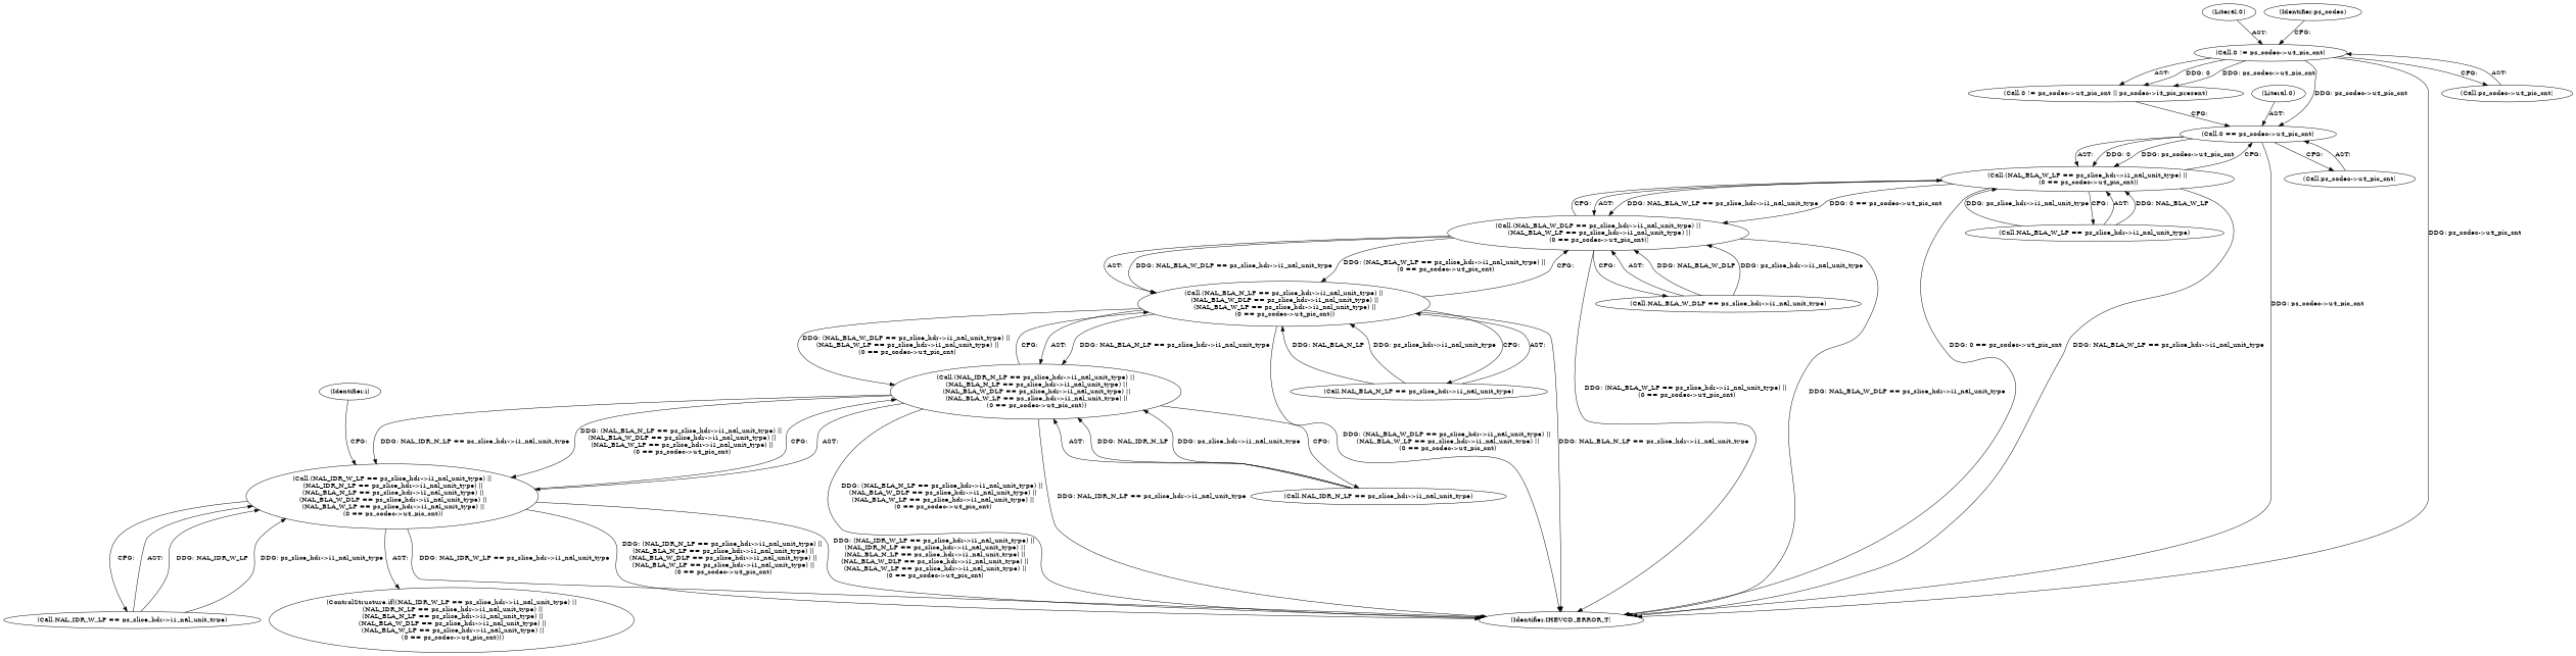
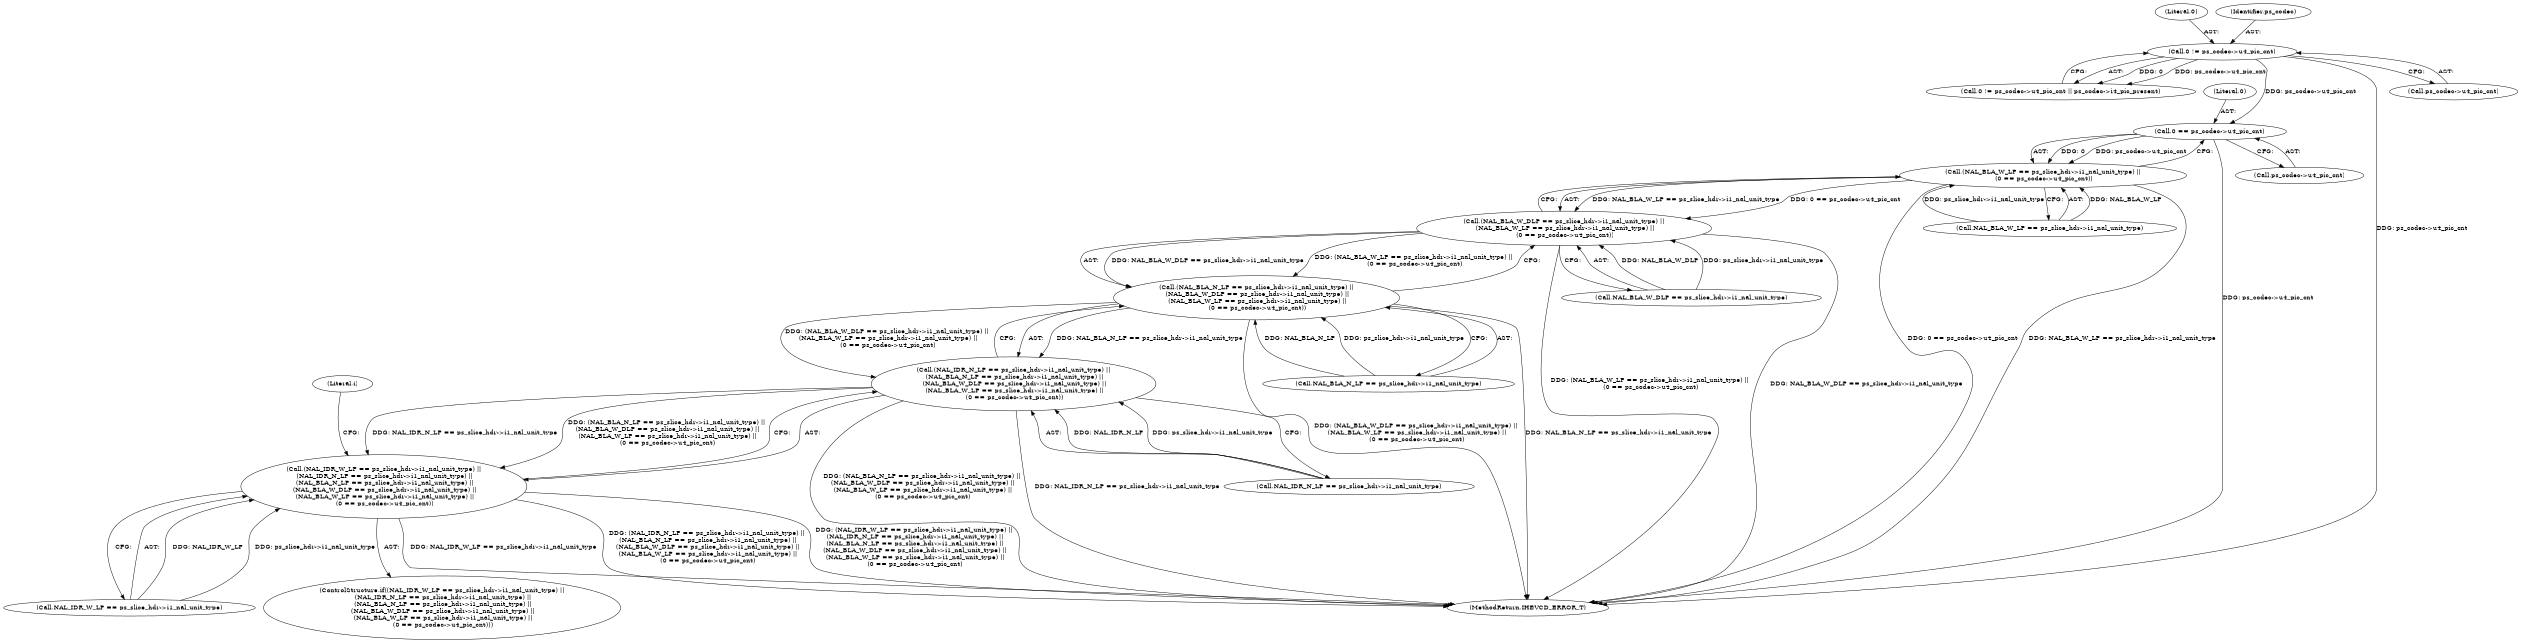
  digraph {
    n1 [label="(Call,0 == ps_codec->u4_pic_cnt)"]
    n2 [label="(Call,(NAL_BLA_W_LP == ps_slice_hdr->i1_nal_unit_type) ||\n (0 == ps_codec->u4_pic_cnt))"]
    n3 [label="(Call,ps_codec->u4_pic_cnt)"]
-   n4 [label="(Identifier,IHEVCD_ERROR_T)"]
+   n4 [label="(MethodReturn,IHEVCD_ERROR_T)"]
    n5 [label="(Call,(NAL_BLA_W_DLP == ps_slice_hdr->i1_nal_unit_type) ||\n (NAL_BLA_W_LP == ps_slice_hdr->i1_nal_unit_type) ||\n (0 == ps_codec->u4_pic_cnt))"]
    n6 [label="(Call,NAL_BLA_W_LP == ps_slice_hdr->i1_nal_unit_type)"]
    n7 [label="(Call,0 != ps_codec->u4_pic_cnt)"]
    n8 [label="(Call,0 != ps_codec->u4_pic_cnt || ps_codec->i4_pic_present)"]
    n9 [label="(Call,ps_codec->u4_pic_cnt)"]
    n10 [label="(Call,(NAL_BLA_N_LP == ps_slice_hdr->i1_nal_unit_type) ||\n (NAL_BLA_W_DLP == ps_slice_hdr->i1_nal_unit_type) ||\n (NAL_BLA_W_LP == ps_slice_hdr->i1_nal_unit_type) ||\n (0 == ps_codec->u4_pic_cnt))"]
    n11 [label="(Call,NAL_BLA_W_DLP == ps_slice_hdr->i1_nal_unit_type)"]
    n12 [label="(Call,(NAL_IDR_N_LP == ps_slice_hdr->i1_nal_unit_type) ||\n (NAL_BLA_N_LP == ps_slice_hdr->i1_nal_unit_type) ||\n (NAL_BLA_W_DLP == ps_slice_hdr->i1_nal_unit_type) ||\n (NAL_BLA_W_LP == ps_slice_hdr->i1_nal_unit_type) ||\n (0 == ps_codec->u4_pic_cnt))"]
    n13 [label="(Call,NAL_BLA_N_LP == ps_slice_hdr->i1_nal_unit_type)"]
    n14 [label="(Call,(NAL_IDR_W_LP == ps_slice_hdr->i1_nal_unit_type) ||\n (NAL_IDR_N_LP == ps_slice_hdr->i1_nal_unit_type) ||\n (NAL_BLA_N_LP == ps_slice_hdr->i1_nal_unit_type) ||\n (NAL_BLA_W_DLP == ps_slice_hdr->i1_nal_unit_type) ||\n (NAL_BLA_W_LP == ps_slice_hdr->i1_nal_unit_type) ||\n (0 == ps_codec->u4_pic_cnt))"]
    n15 [label="(Call,NAL_IDR_N_LP == ps_slice_hdr->i1_nal_unit_type)"]
    n16 [label="(Call,NAL_IDR_W_LP == ps_slice_hdr->i1_nal_unit_type)"]
    n17 [label="(ControlStructure,if((NAL_IDR_W_LP == ps_slice_hdr->i1_nal_unit_type) ||\n (NAL_IDR_N_LP == ps_slice_hdr->i1_nal_unit_type) ||\n (NAL_BLA_N_LP == ps_slice_hdr->i1_nal_unit_type) ||\n (NAL_BLA_W_DLP == ps_slice_hdr->i1_nal_unit_type) ||\n (NAL_BLA_W_LP == ps_slice_hdr->i1_nal_unit_type) ||\n (0 == ps_codec->u4_pic_cnt)))"]
    n18 [label="(Literal,0)"]
    n19 [label="(Literal,0)"]
    n20 [label="(Identifier,ps_codec)"]
-   n21 [label="(Identifier,i)"]
+   n21 [label="(Literal,i)"]
    n1 -> n2 [label="AST: "]
    n1 -> n2 [label="DDG: 0"]
    n1 -> n2 [label="DDG: ps_codec->u4_pic_cnt"]
    n1 -> n3 [label="CFG: "]
    n1 -> n4 [label="DDG: ps_codec->u4_pic_cnt"]
    n2 -> n1 [label="CFG: "]
    n2 -> n4 [label="DDG: 0 == ps_codec->u4_pic_cnt"]
    n2 -> n4 [label="DDG: NAL_BLA_W_LP == ps_slice_hdr->i1_nal_unit_type"]
    n2 -> n5 [label="AST: "]
    n2 -> n5 [label="DDG: NAL_BLA_W_LP == ps_slice_hdr->i1_nal_unit_type"]
    n2 -> n5 [label="DDG: 0 == ps_codec->u4_pic_cnt"]
    n2 -> n6 [label="CFG: "]
    n3 -> n1 [label="AST: "]
    n5 -> n2 [label="CFG: "]
    n5 -> n4 [label="DDG: NAL_BLA_W_DLP == ps_slice_hdr->i1_nal_unit_type"]
    n5 -> n4 [label="DDG: (NAL_BLA_W_LP == ps_slice_hdr->i1_nal_unit_type) ||\n (0 == ps_codec->u4_pic_cnt)"]
    n5 -> n10 [label="AST: "]
    n5 -> n10 [label="DDG: NAL_BLA_W_DLP == ps_slice_hdr->i1_nal_unit_type"]
    n5 -> n10 [label="DDG: (NAL_BLA_W_LP == ps_slice_hdr->i1_nal_unit_type) ||\n (0 == ps_codec->u4_pic_cnt)"]
    n5 -> n11 [label="CFG: "]
    n6 -> n2 [label="AST: "]
    n6 -> n2 [label="DDG: NAL_BLA_W_LP"]
    n6 -> n2 [label="DDG: ps_slice_hdr->i1_nal_unit_type"]
    n7 -> n1 [label="DDG: ps_codec->u4_pic_cnt"]
    n7 -> n4 [label="DDG: ps_codec->u4_pic_cnt"]
    n7 -> n8 [label="AST: "]
    n7 -> n8 [label="DDG: 0"]
    n7 -> n8 [label="DDG: ps_codec->u4_pic_cnt"]
    n7 -> n9 [label="CFG: "]
-   n8 -> n1 [label="CFG: "]
+   n8 -> n7 [label="CFG: "]
    n9 -> n7 [label="AST: "]
    n10 -> n4 [label="DDG: (NAL_BLA_W_DLP == ps_slice_hdr->i1_nal_unit_type) ||\n (NAL_BLA_W_LP == ps_slice_hdr->i1_nal_unit_type) ||\n (0 == ps_codec->u4_pic_cnt)"]
    n10 -> n4 [label="DDG: NAL_BLA_N_LP == ps_slice_hdr->i1_nal_unit_type"]
    n10 -> n5 [label="CFG: "]
    n10 -> n12 [label="AST: "]
    n10 -> n12 [label="DDG: NAL_BLA_N_LP == ps_slice_hdr->i1_nal_unit_type"]
    n10 -> n12 [label="DDG: (NAL_BLA_W_DLP == ps_slice_hdr->i1_nal_unit_type) ||\n (NAL_BLA_W_LP == ps_slice_hdr->i1_nal_unit_type) ||\n (0 == ps_codec->u4_pic_cnt)"]
    n10 -> n13 [label="CFG: "]
    n11 -> n5 [label="AST: "]
    n11 -> n5 [label="DDG: NAL_BLA_W_DLP"]
    n11 -> n5 [label="DDG: ps_slice_hdr->i1_nal_unit_type"]
    n12 -> n4 [label="DDG: (NAL_BLA_N_LP == ps_slice_hdr->i1_nal_unit_type) ||\n (NAL_BLA_W_DLP == ps_slice_hdr->i1_nal_unit_type) ||\n (NAL_BLA_W_LP == ps_slice_hdr->i1_nal_unit_type) ||\n (0 == ps_codec->u4_pic_cnt)"]
    n12 -> n4 [label="DDG: NAL_IDR_N_LP == ps_slice_hdr->i1_nal_unit_type"]
    n12 -> n10 [label="CFG: "]
    n12 -> n14 [label="AST: "]
    n12 -> n14 [label="DDG: NAL_IDR_N_LP == ps_slice_hdr->i1_nal_unit_type"]
    n12 -> n14 [label="DDG: (NAL_BLA_N_LP == ps_slice_hdr->i1_nal_unit_type) ||\n (NAL_BLA_W_DLP == ps_slice_hdr->i1_nal_unit_type) ||\n (NAL_BLA_W_LP == ps_slice_hdr->i1_nal_unit_type) ||\n (0 == ps_codec->u4_pic_cnt)"]
    n12 -> n15 [label="CFG: "]
    n13 -> n10 [label="AST: "]
    n13 -> n10 [label="DDG: NAL_BLA_N_LP"]
    n13 -> n10 [label="DDG: ps_slice_hdr->i1_nal_unit_type"]
    n14 -> n4 [label="DDG: (NAL_IDR_N_LP == ps_slice_hdr->i1_nal_unit_type) ||\n (NAL_BLA_N_LP == ps_slice_hdr->i1_nal_unit_type) ||\n (NAL_BLA_W_DLP == ps_slice_hdr->i1_nal_unit_type) ||\n (NAL_BLA_W_LP == ps_slice_hdr->i1_nal_unit_type) ||\n (0 == ps_codec->u4_pic_cnt)"]
    n14 -> n4 [label="DDG: (NAL_IDR_W_LP == ps_slice_hdr->i1_nal_unit_type) ||\n (NAL_IDR_N_LP == ps_slice_hdr->i1_nal_unit_type) ||\n (NAL_BLA_N_LP == ps_slice_hdr->i1_nal_unit_type) ||\n (NAL_BLA_W_DLP == ps_slice_hdr->i1_nal_unit_type) ||\n (NAL_BLA_W_LP == ps_slice_hdr->i1_nal_unit_type) ||\n (0 == ps_codec->u4_pic_cnt)"]
    n14 -> n4 [label="DDG: NAL_IDR_W_LP == ps_slice_hdr->i1_nal_unit_type"]
    n14 -> n12 [label="CFG: "]
    n14 -> n16 [label="CFG: "]
    n14 -> n17 [label="AST: "]
    n15 -> n12 [label="AST: "]
    n15 -> n12 [label="DDG: NAL_IDR_N_LP"]
    n15 -> n12 [label="DDG: ps_slice_hdr->i1_nal_unit_type"]
    n16 -> n14 [label="AST: "]
    n16 -> n14 [label="DDG: NAL_IDR_W_LP"]
    n16 -> n14 [label="DDG: ps_slice_hdr->i1_nal_unit_type"]
    n18 -> n1 [label="AST: "]
    n19 -> n7 [label="AST: "]
-   n20 -> n7 [label="CFG: "]
+   n20 -> n7 [label="AST: "]
    n21 -> n14 [label="CFG: "]
  }
